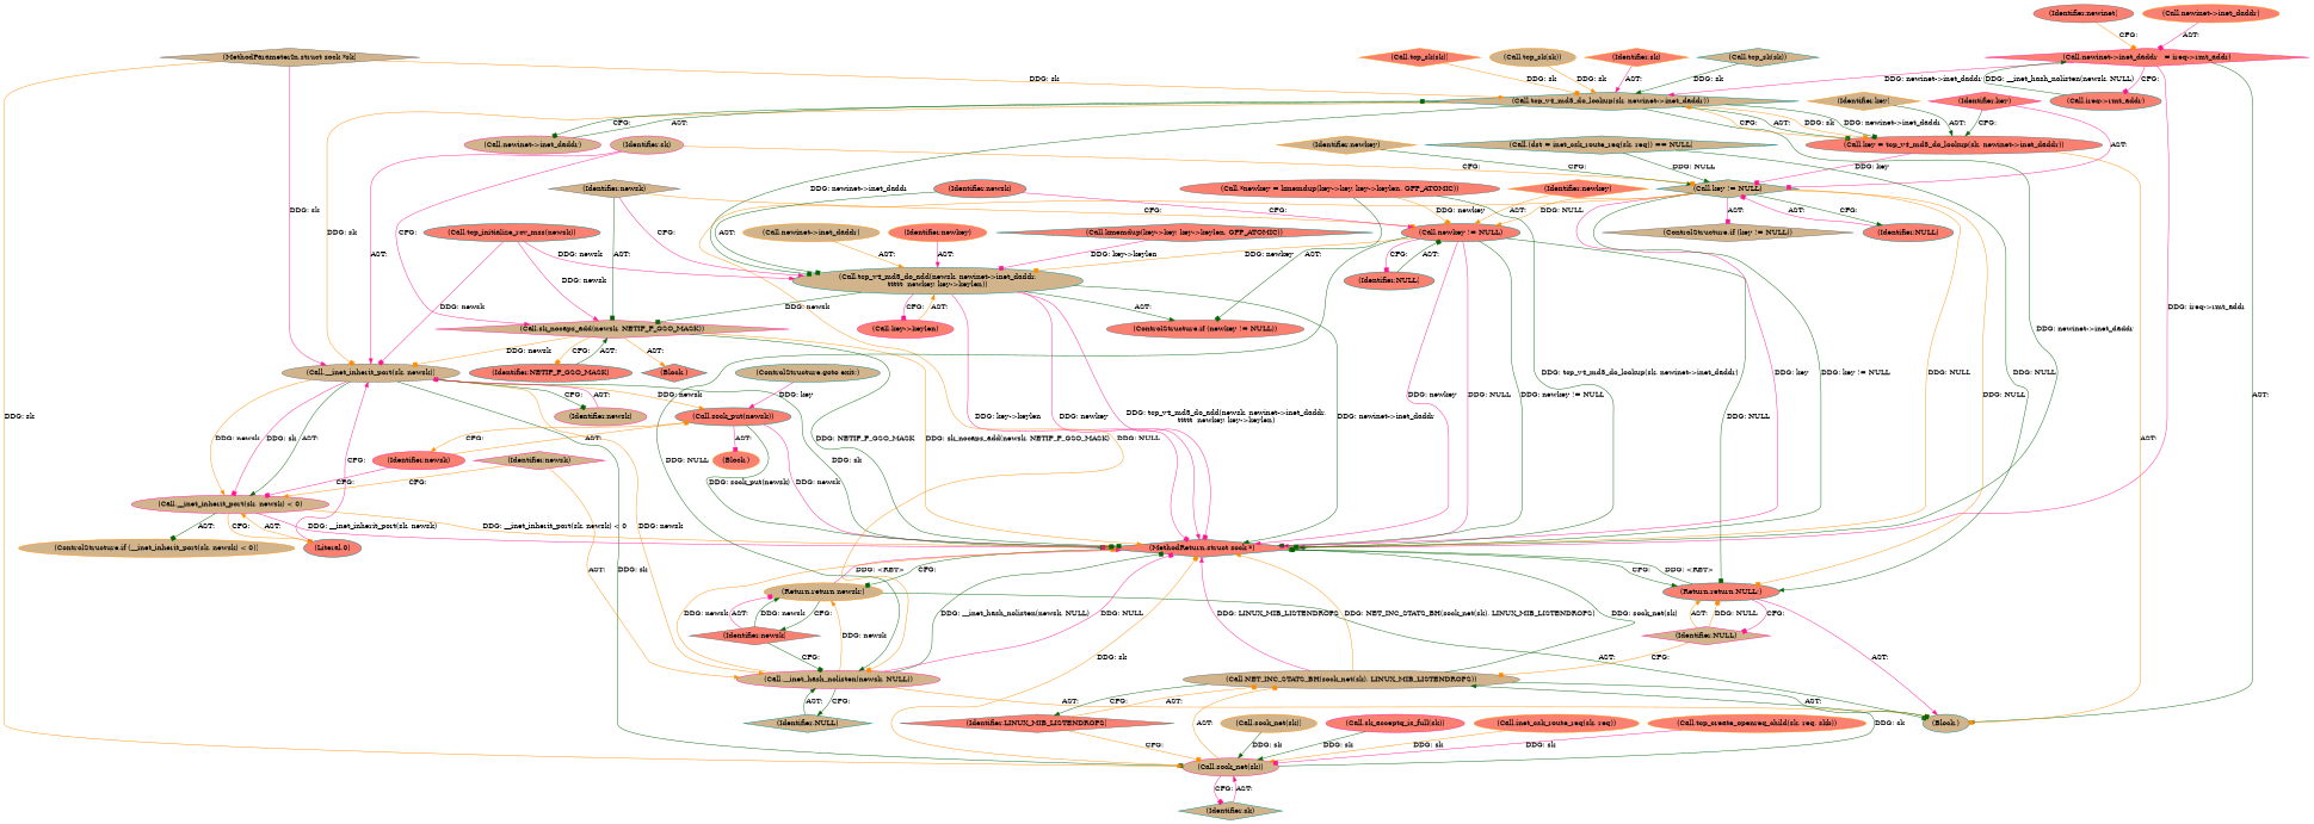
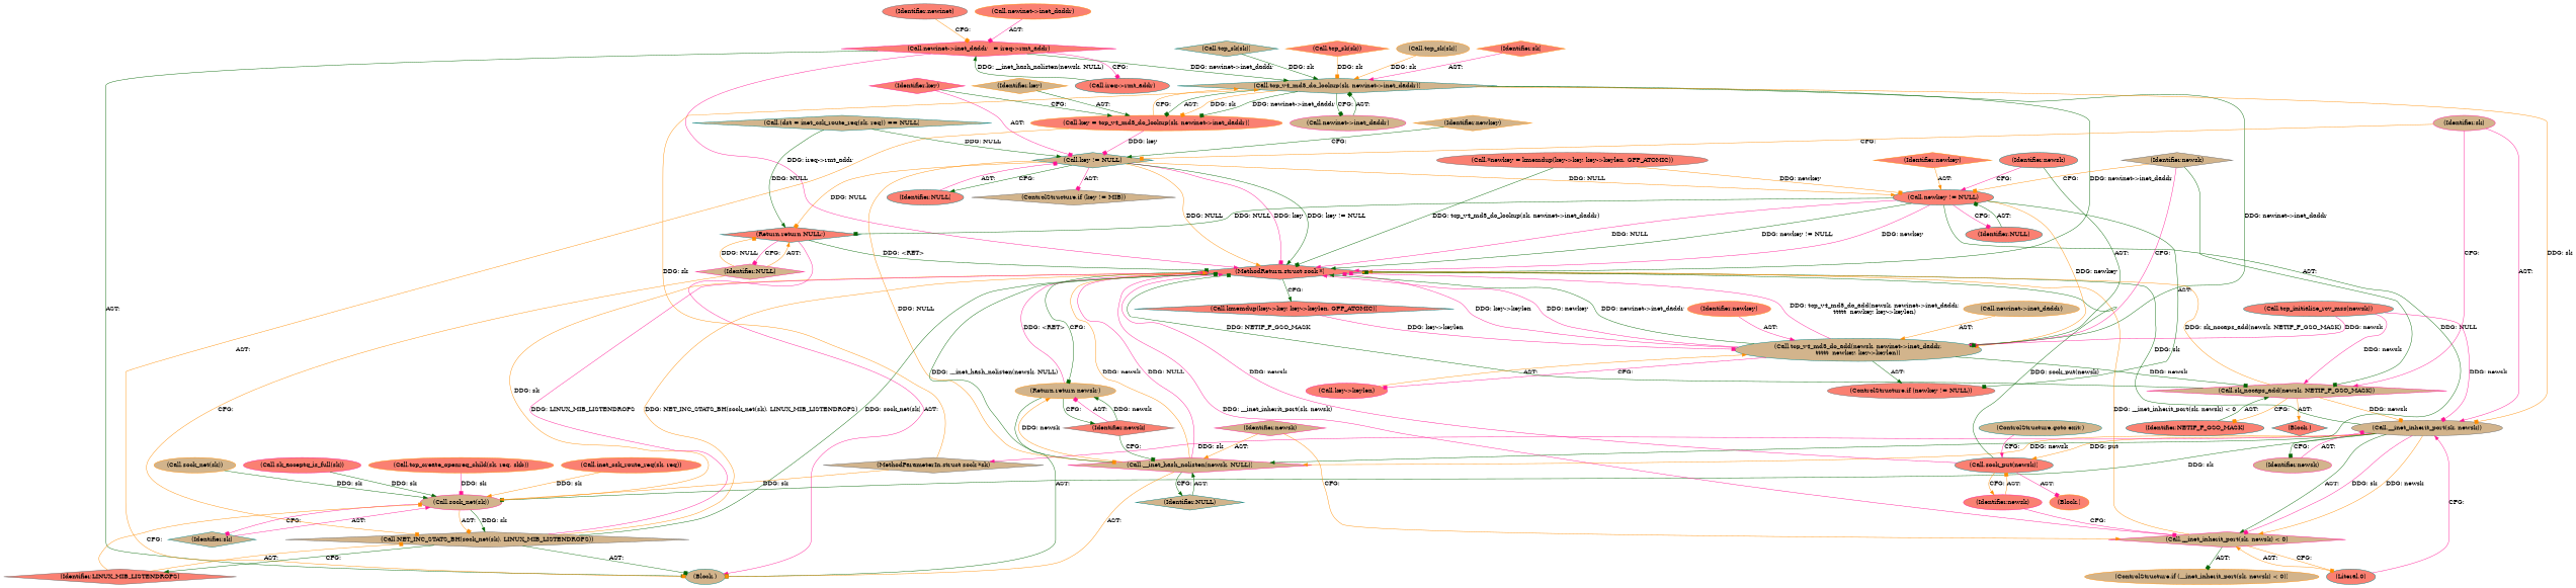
  digraph {
    node [color=teal fillcolor=salmon shape=ellipse style=filled]
    edge [arrowhead=box color=darkgreen]
    n1 [color=deeppink label="(Call,newinet->inet_daddr   = ireq->rmt_addr)" shape=diamond]
    n2 [fillcolor=tan label="(Call,tcp_v4_md5_do_lookup(sk, newinet->inet_daddr))" shape=diamond]
    n3 [label="(Call,ireq->rmt_addr)"]
    n4 [label="(MethodReturn,struct sock *)" shape=diamond]
    n5 [fillcolor=tan label="(Block,)"]
-   n6 [color=gray40 label="(Call,key = tcp_v4_md5_do_lookup(sk, newinet->inet_daddr))"]
+   n6 [color=darkorange label="(Call,key = tcp_v4_md5_do_lookup(sk, newinet->inet_daddr))"]
    n7 [fillcolor=tan label="(Call,tcp_v4_md5_do_add(newsk, newinet->inet_daddr,\n\t\t\t\t\t  newkey, key->keylen))"]
    n8 [color=gray40 fillcolor=tan label="(Call,__inet_inherit_port(sk, newsk))"]
    n9 [color=deeppink fillcolor=tan label="(Call,newinet->inet_daddr)"]
-   n10 [label="(Return,return NULL;)"]
+   n10 [label="(Return,return NULL;)" shape=diamond]
    n11 [color=darkorange fillcolor=tan label="(Return,return newsk;)"]
    n12 [fillcolor=tan label="(Call,key != NULL)" shape=diamond]
    n13 [color=gray40 label="(ControlStructure,if (newkey != NULL))"]
    n14 [color=deeppink fillcolor=tan label="(Call,sk_nocaps_add(newsk, NETIF_F_GSO_MASK))" shape=diamond]
    n15 [color=deeppink label="(Call,key->keylen)"]
-   n16 [color=deeppink fillcolor=tan label="(Call,__inet_hash_nolisten(newsk, NULL))"]
-   n17 [color=deeppink fillcolor=tan label="(Call,__inet_inherit_port(sk, newsk) < 0)"]
+   n16 [color=deeppink fillcolor=tan label="(Call,__inet_hash_nolisten(newsk, NULL))" shape=diamond]
+   n17 [color=deeppink fillcolor=tan label="(Call,__inet_inherit_port(sk, newsk) < 0)" shape=diamond]
    n18 [label="(Call,sock_put(newsk))"]
    n19 [color=deeppink fillcolor=tan label="(Call,sock_net(sk))"]
    n20 [color=deeppink fillcolor=tan label="(Identifier,newsk)"]
    n21 [label="(Call,newkey != NULL)"]
-   n22 [color=gray40 fillcolor=tan label="(ControlStructure,if (key != NULL))" shape=diamond]
+   n22 [color=gray40 fillcolor=tan label="(ControlStructure,if (key != MIB))" shape=diamond]
    n23 [label="(Identifier,NULL)"]
    n24 [label="(Identifier,NULL)"]
    n25 [fillcolor=tan label="(Identifier,NULL)" shape=diamond]
    n26 [color=deeppink fillcolor=tan label="(Identifier,NULL)" shape=diamond]
    n27 [label="(Identifier,NETIF_F_GSO_MASK)"]
    n28 [label="(Block,)" shape=diamond]
    n29 [label="(Literal,0)"]
    n30 [color=darkorange fillcolor=tan label="(ControlStructure,if (__inet_inherit_port(sk, newsk) < 0))"]
    n31 [color=deeppink label="(Identifier,newsk)"]
    n32 [color=darkorange label="(Block,)"]
-   n33 [color=gray40 fillcolor=tan label="(Call,NET_INC_STATS_BH(sock_net(sk), LINUX_MIB_LISTENDROPS))"]
+   n33 [color=gray40 fillcolor=tan label="(Call,NET_INC_STATS_BH(sock_net(sk), LINUX_MIB_LISTENDROPS))" shape=diamond]
    n34 [fillcolor=tan label="(Identifier,sk)" shape=diamond]
    n35 [color=gray40 label="(Identifier,newsk)" shape=diamond]
    n36 [color=gray40 label="(Identifier,LINUX_MIB_LISTENDROPS)" shape=diamond]
    n37 [color=darkorange label="(Identifier,newkey)" shape=diamond]
    n38 [color=darkorange fillcolor=tan label="(Identifier,newkey)" shape=diamond]
    n39 [color=darkorange fillcolor=tan label="(Identifier,key)" shape=diamond]
    n40 [color=deeppink fillcolor=tan label="(Identifier,newsk)" shape=diamond]
    n41 [color=darkorange label="(Call,tcp_sk(sk))" shape=diamond]
    n42 [color=darkorange fillcolor=tan label="(Call,sock_net(sk))"]
    n43 [color=deeppink label="(Call,sk_acceptq_is_full(sk))"]
    n44 [color=deeppink label="(Identifier,key)" shape=diamond]
    n45 [fillcolor=tan label="(ControlStructure,goto exit;)"]
    n46 [label="(Call,tcp_initialize_rcv_mss(newsk))"]
    n47 [color=darkorange label="(Call,inet_csk_route_req(sk, req))"]
    n48 [color=darkorange fillcolor=tan label="(Call,tcp_sk(sk))"]
    n49 [color=deeppink fillcolor=tan label="(Identifier,sk)"]
    n50 [color=gray40 label="(Identifier,newinet)"]
    n51 [color=darkorange label="(Call,tcp_create_openreq_child(sk, req, skb))"]
    n52 [color=darkorange fillcolor=tan label="(Call,newinet->inet_daddr)"]
    n53 [color=darkorange label="(Identifier,sk)" shape=diamond]
    n54 [fillcolor=tan label="(Call,tcp_sk(sk))" shape=diamond]
    n55 [color=gray40 fillcolor=tan label="(MethodParameterIn,struct sock *sk)" shape=diamond]
    n56 [color=darkorange label="(Call,newinet->inet_daddr)"]
    n57 [color=gray40 fillcolor=tan label="(Identifier,newsk)" shape=diamond]
    n58 [color=darkorange label="(Identifier,newkey)"]
    n59 [fillcolor=tan label="(Call,(dst = inet_csk_route_req(sk, req)) == NULL)" shape=diamond]
    n60 [label="(Identifier,newsk)"]
    n61 [label="(Call,kmemdup(key->key, key->keylen, GFP_ATOMIC))" shape=diamond]
    n62 [color=gray40 label="(Call,*newkey = kmemdup(key->key, key->keylen, GFP_ATOMIC))"]
-   n1 -> n2 [arrowhead=normal color=deeppink label="DDG: newinet->inet_daddr"]
+   n1 -> n2 [arrowhead=normal label="DDG: newinet->inet_daddr"]
    n1 -> n3 [color=deeppink label="CFG: "]
    n1 -> n4 [arrowhead=normal color=deeppink label="DDG: ireq->rmt_addr"]
    n1 -> n5 [arrowhead=normal label="AST: "]
    n2 -> n4 [arrowhead=normal label="DDG: newinet->inet_daddr"]
    n2 -> n6 [label="AST: "]
    n2 -> n6 [color=darkorange label="DDG: sk"]
    n2 -> n6 [label="DDG: newinet->inet_daddr"]
    n2 -> n7 [label="DDG: newinet->inet_daddr"]
    n2 -> n8 [color=darkorange label="DDG: sk"]
    n2 -> n9 [label="CFG: "]
    n3 -> n1 [arrowhead=normal label="DDG: __inet_hash_nolisten(newsk, NULL)"]
-   n4 -> n10 [arrowhead=normal label="CFG: "]
+   n4 -> n61 [arrowhead=normal label="CFG: "]
    n4 -> n11 [label="CFG: "]
    n6 -> n2 [arrowhead=normal color=darkorange label="CFG: "]
    n6 -> n5 [color=darkorange label="AST: "]
    n6 -> n12 [color=deeppink label="DDG: key"]
    n7 -> n4 [color=deeppink label="DDG: key->keylen"]
    n7 -> n4 [arrowhead=normal color=deeppink label="DDG: newkey"]
    n7 -> n4 [color=deeppink label="DDG: tcp_v4_md5_do_add(newsk, newinet->inet_daddr,\n\t\t\t\t\t  newkey, key->keylen)"]
    n7 -> n4 [arrowhead=normal label="DDG: newinet->inet_daddr"]
    n7 -> n13 [arrowhead=normal label="AST: "]
    n7 -> n14 [label="DDG: newsk"]
    n7 -> n15 [color=deeppink label="CFG: "]
    n8 -> n4 [label="DDG: sk"]
    n8 -> n16 [arrowhead=normal color=darkorange label="DDG: newsk"]
    n8 -> n17 [arrowhead=normal label="AST: "]
    n8 -> n17 [color=deeppink label="DDG: sk"]
    n8 -> n17 [arrowhead=normal color=darkorange label="DDG: newsk"]
-   n8 -> n18 [arrowhead=normal color=darkorange label="DDG: newsk"]
+   n8 -> n18 [arrowhead=normal color=darkorange label="DDG: put"]
    n8 -> n19 [label="DDG: sk"]
    n8 -> n20 [label="CFG: "]
    n9 -> n2 [label="AST: "]
    n10 -> n4 [label="DDG: <RET>"]
    n10 -> n5 [arrowhead=normal color=deeppink label="AST: "]
    n10 -> n26 [color=deeppink label="CFG: "]
    n11 -> n4 [arrowhead=normal color=deeppink label="DDG: <RET>"]
    n11 -> n5 [label="AST: "]
    n11 -> n35 [arrowhead=normal label="CFG: "]
    n12 -> n4 [color=deeppink label="DDG: key"]
    n12 -> n4 [arrowhead=normal label="DDG: key != NULL"]
    n12 -> n4 [arrowhead=normal color=darkorange label="DDG: NULL"]
    n12 -> n10 [color=darkorange label="DDG: NULL"]
    n12 -> n16 [color=darkorange label="DDG: NULL"]
    n12 -> n21 [arrowhead=normal color=darkorange label="DDG: NULL"]
    n12 -> n22 [color=deeppink label="AST: "]
    n12 -> n23 [arrowhead=normal label="CFG: "]
    n14 -> n4 [label="DDG: NETIF_F_GSO_MASK"]
    n14 -> n4 [arrowhead=normal color=darkorange label="DDG: sk_nocaps_add(newsk, NETIF_F_GSO_MASK)"]
    n14 -> n8 [color=darkorange label="DDG: newsk"]
    n14 -> n27 [color=darkorange label="CFG: "]
    n14 -> n28 [arrowhead=normal color=darkorange label="AST: "]
    n15 -> n7 [arrowhead=normal color=darkorange label="AST: "]
    n16 -> n4 [label="DDG: __inet_hash_nolisten(newsk, NULL)"]
    n16 -> n4 [color=deeppink label="DDG: NULL"]
    n16 -> n4 [color=darkorange label="DDG: newsk"]
    n16 -> n5 [color=darkorange label="AST: "]
    n16 -> n11 [arrowhead=normal color=darkorange label="DDG: newsk"]
    n16 -> n25 [arrowhead=normal label="CFG: "]
    n17 -> n4 [color=deeppink label="DDG: __inet_inherit_port(sk, newsk)"]
    n17 -> n4 [arrowhead=normal color=darkorange label="DDG: __inet_inherit_port(sk, newsk) < 0"]
    n17 -> n29 [color=darkorange label="CFG: "]
    n17 -> n30 [label="AST: "]
    n18 -> n4 [arrowhead=normal color=deeppink label="DDG: newsk"]
    n18 -> n4 [label="DDG: sock_put(newsk)"]
    n18 -> n31 [arrowhead=normal color=darkorange label="CFG: "]
    n18 -> n32 [color=deeppink label="AST: "]
    n19 -> n4 [color=darkorange label="DDG: sk"]
    n19 -> n33 [color=darkorange label="AST: "]
    n19 -> n33 [arrowhead=normal label="DDG: sk"]
    n19 -> n34 [color=deeppink label="CFG: "]
    n20 -> n8 [color=deeppink label="AST: "]
    n21 -> n4 [arrowhead=normal color=deeppink label="DDG: NULL"]
    n21 -> n4 [arrowhead=normal label="DDG: newkey != NULL"]
    n21 -> n4 [arrowhead=normal color=deeppink label="DDG: newkey"]
    n21 -> n7 [color=darkorange label="DDG: newkey"]
    n21 -> n10 [label="DDG: NULL"]
-   n62 -> n13 [label="AST: "]
+   n21 -> n13 [label="AST: "]
    n21 -> n16 [arrowhead=normal label="DDG: NULL"]
    n21 -> n24 [color=deeppink label="CFG: "]
    n23 -> n12 [color=deeppink label="AST: "]
    n24 -> n21 [label="AST: "]
    n25 -> n16 [arrowhead=normal label="AST: "]
    n26 -> n10 [arrowhead=normal color=darkorange label="AST: "]
    n26 -> n10 [color=darkorange label="DDG: NULL"]
    n26 -> n33 [color=darkorange label="CFG: "]
    n27 -> n14 [arrowhead=normal label="AST: "]
    n29 -> n8 [arrowhead=normal color=deeppink label="CFG: "]
    n29 -> n17 [arrowhead=normal color=darkorange label="AST: "]
    n31 -> n17 [color=deeppink label="CFG: "]
    n31 -> n18 [color=darkorange label="AST: "]
    n33 -> n4 [arrowhead=normal color=deeppink label="DDG: LINUX_MIB_LISTENDROPS"]
    n33 -> n4 [arrowhead=normal color=darkorange label="DDG: NET_INC_STATS_BH(sock_net(sk), LINUX_MIB_LISTENDROPS)"]
    n33 -> n4 [label="DDG: sock_net(sk)"]
    n33 -> n5 [label="AST: "]
    n33 -> n36 [arrowhead=normal label="CFG: "]
    n34 -> n19 [arrowhead=normal color=deeppink label="AST: "]
    n35 -> n11 [color=deeppink label="AST: "]
    n35 -> n11 [arrowhead=normal label="DDG: newsk"]
    n35 -> n16 [label="CFG: "]
    n36 -> n19 [color=darkorange label="CFG: "]
    n36 -> n33 [color=darkorange label="AST: "]
    n37 -> n21 [arrowhead=normal color=darkorange label="AST: "]
    n38 -> n12 [arrowhead=normal label="CFG: "]
    n39 -> n6 [arrowhead=normal label="AST: "]
    n40 -> n16 [arrowhead=normal color=darkorange label="AST: "]
    n40 -> n17 [arrowhead=normal color=darkorange label="CFG: "]
    n41 -> n2 [color=darkorange label="DDG: sk"]
    n42 -> n19 [arrowhead=normal label="DDG: sk"]
    n43 -> n19 [arrowhead=normal label="DDG: sk"]
    n44 -> n6 [arrowhead=normal label="CFG: "]
    n44 -> n12 [color=deeppink label="AST: "]
-   n45 -> n18 [arrowhead=normal color=deeppink label="DDG: key"]
+   n45 -> n18 [arrowhead=normal color=deeppink label="CFG: "]
    n46 -> n7 [arrowhead=normal color=deeppink label="DDG: newsk"]
    n46 -> n8 [color=deeppink label="DDG: newsk"]
    n46 -> n14 [arrowhead=normal color=deeppink label="DDG: newsk"]
    n47 -> n19 [arrowhead=normal color=darkorange label="DDG: sk"]
    n48 -> n2 [arrowhead=normal color=darkorange label="DDG: sk"]
    n49 -> n8 [arrowhead=normal color=deeppink label="AST: "]
    n49 -> n12 [color=darkorange label="CFG: "]
    n49 -> n14 [arrowhead=normal color=deeppink label="CFG: "]
    n50 -> n1 [color=darkorange label="CFG: "]
    n51 -> n19 [color=deeppink label="DDG: sk"]
    n52 -> n7 [arrowhead=normal color=darkorange label="AST: "]
    n53 -> n2 [arrowhead=normal color=deeppink label="AST: "]
    n54 -> n2 [arrowhead=normal label="DDG: sk"]
    n55 -> n2 [arrowhead=normal color=darkorange label="DDG: sk"]
-   n55 -> n8 [arrowhead=normal color=deeppink label="DDG: sk"]
+   n8 -> n55 [arrowhead=normal color=deeppink label="DDG: sk"]
    n55 -> n19 [arrowhead=normal color=darkorange label="DDG: sk"]
    n56 -> n1 [color=deeppink label="AST: "]
    n57 -> n7 [arrowhead=normal color=deeppink label="CFG: "]
    n57 -> n14 [label="AST: "]
    n57 -> n21 [color=darkorange label="CFG: "]
    n58 -> n7 [arrowhead=normal color=deeppink label="AST: "]
    n59 -> n10 [arrowhead=normal label="DDG: NULL"]
    n59 -> n12 [arrowhead=normal label="DDG: NULL"]
    n60 -> n7 [label="AST: "]
    n60 -> n21 [arrowhead=normal color=deeppink label="CFG: "]
    n61 -> n7 [color=deeppink label="DDG: key->keylen"]
    n62 -> n4 [label="DDG: tcp_v4_md5_do_lookup(sk, newinet->inet_daddr)"]
    n62 -> n21 [color=darkorange label="DDG: newkey"]
  }
